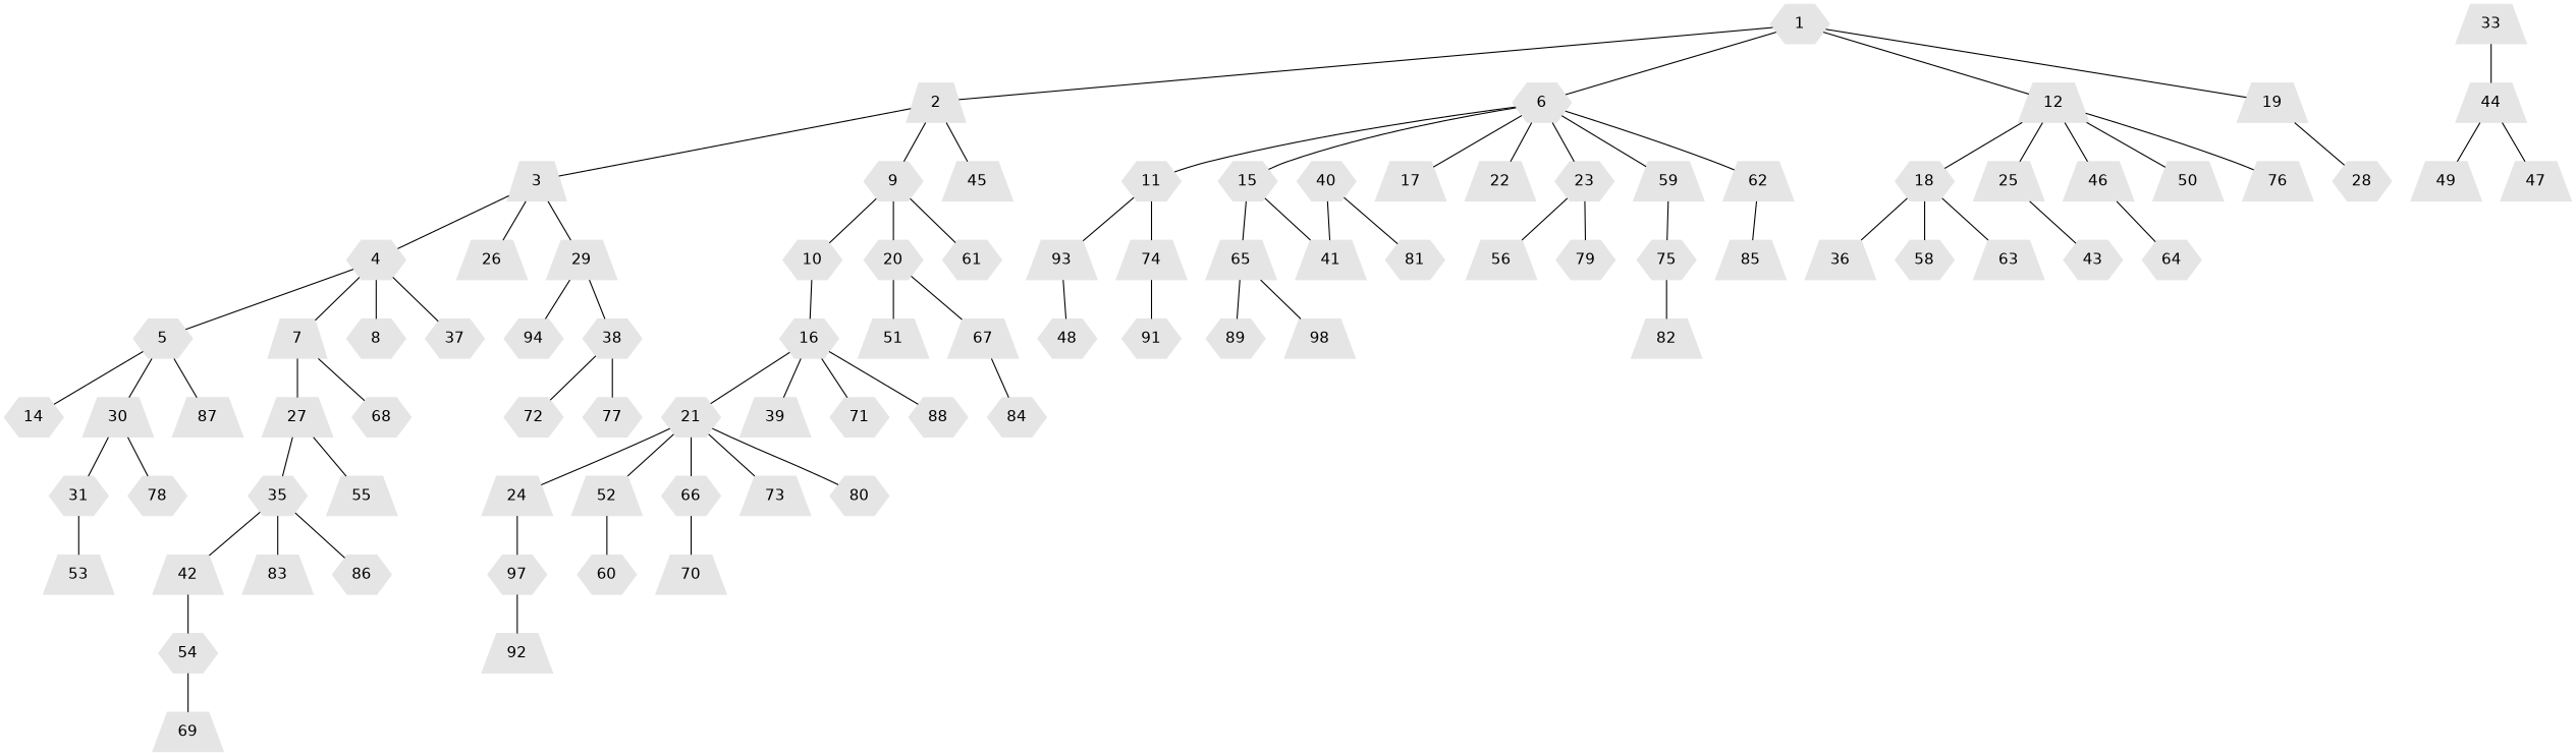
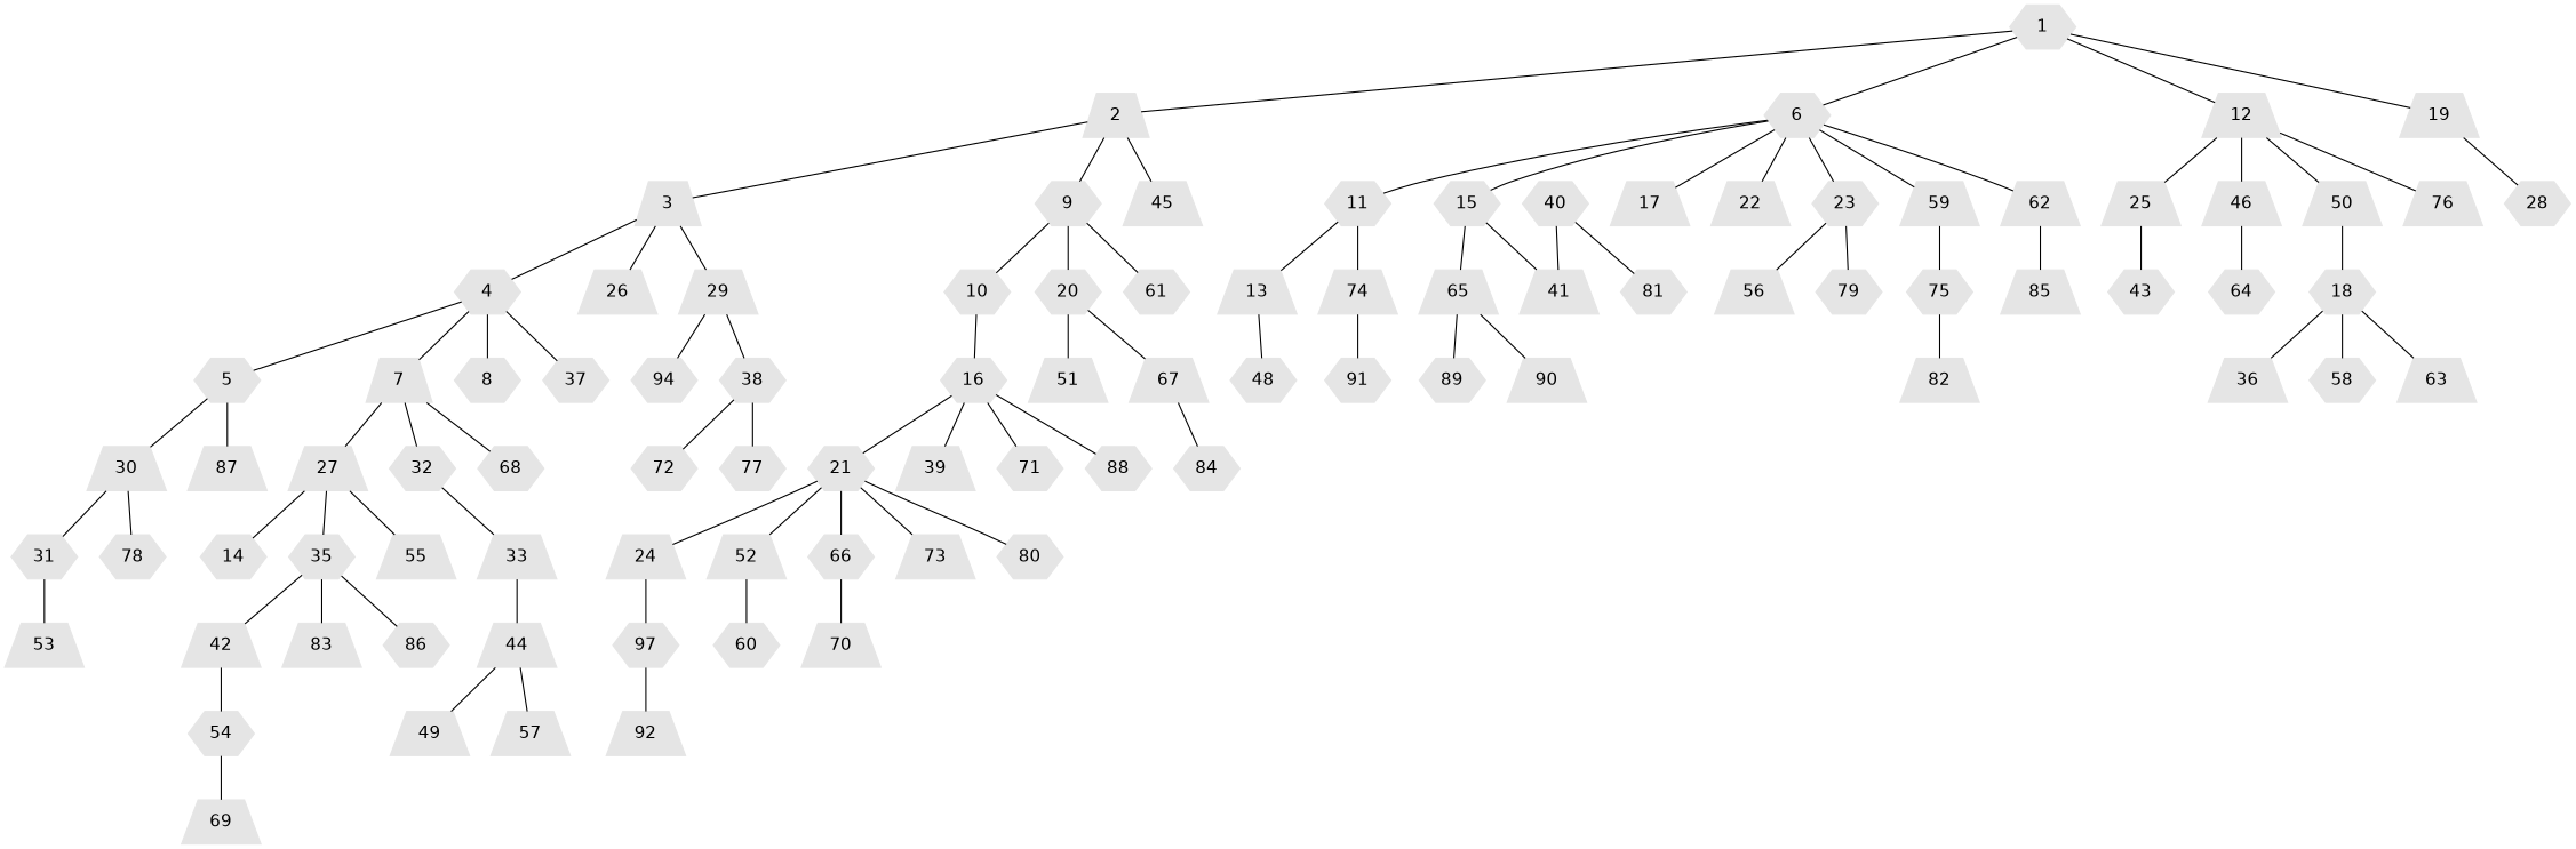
  graph {
    fontname="DejaVu Sans"
    node [color=gray90 fontname="DejaVu Sans" shape=trapezium style=filled]
    edge [fontname="DejaVu Sans"]
    2
    1 [shape=hexagon]
    6 [shape=hexagon]
    12
    19
    3
    9 [shape=hexagon]
    45
    11 [shape=hexagon]
    15 [shape=hexagon]
    17
    22
    23 [shape=hexagon]
    59
    62
    18 [shape=hexagon]
    25
    46
    50
    76
    28 [shape=hexagon]
    4 [shape=hexagon]
    26
    29
    10 [shape=hexagon]
    20 [shape=hexagon]
    61 [shape=hexagon]
    5 [shape=hexagon]
    7
    8 [shape=hexagon]
    37 [shape=hexagon]
    n32 [label=94 shape=hexagon]
    38 [shape=hexagon]
    14 [shape=hexagon]
    30
    87
    27
+   32 [shape=hexagon]
    68 [shape=hexagon]
    31 [shape=hexagon]
    78 [shape=hexagon]
-   13 [label=93]
+   13
    74
    65
    41
    56
    79 [shape=hexagon]
    75 [shape=hexagon]
    85
    35 [shape=hexagon]
    55
    33
    16 [shape=hexagon]
    51
    67
    21 [shape=hexagon]
    39
    71 [shape=hexagon]
    88 [shape=hexagon]
    48 [shape=hexagon]
    91 [shape=hexagon]
    36
    58 [shape=hexagon]
    63
    43 [shape=hexagon]
    64 [shape=hexagon]
    40 [shape=hexagon]
    81 [shape=hexagon]
    89 [shape=hexagon]
-   90 [label=98]
+   90
    24
    52
    66 [shape=hexagon]
    73
    80 [shape=hexagon]
    84 [shape=hexagon]
    n77 [label=97 shape=hexagon]
    60 [shape=hexagon]
    70
    92
    42
    83
    86 [shape=hexagon]
    72 [shape=hexagon]
    77 [shape=hexagon]
    53
    44
    49
-   57 [label=47]
+   57
    54 [shape=hexagon]
    69
    82
    2 -- 3
    2 -- 9
    2 -- 45
    1 -- 2
    1 -- 6
    1 -- 12
    1 -- 19
    6 -- 11
    6 -- 15
    6 -- 17
    6 -- 22
    6 -- 23
    6 -- 59
    6 -- 62
-   12 -- 18
+   50 -- 18
    12 -- 25
    12 -- 46
    12 -- 50
    12 -- 76
    19 -- 28
    3 -- 4
    3 -- 26
    3 -- 29
    9 -- 10
    9 -- 20
    9 -- 61
    11 -- 13
    11 -- 74
    15 -- 65
    15 -- 41
    23 -- 56
    23 -- 79
    59 -- 75
    62 -- 85
    18 -- 36
    18 -- 58
    18 -- 63
    25 -- 43
    46 -- 64
    4 -- 5
    4 -- 7
    4 -- 8
    4 -- 37
    29 -- n32
    29 -- 38
    10 -- 16
    20 -- 51
    20 -- 67
-   5 -- 14
+   27 -- 14
    5 -- 30
    5 -- 87
    7 -- 27
+   7 -- 32
    7 -- 68
    38 -- 72
    38 -- 77
    30 -- 31
    30 -- 78
    27 -- 35
    27 -- 55
+   32 -- 33
    31 -- 53
    13 -- 48
    74 -- 91
    65 -- 89
    65 -- 90
    75 -- 82
    35 -- 42
    35 -- 83
    35 -- 86
    33 -- 44
    16 -- 21
    16 -- 39
    16 -- 71
    16 -- 88
    67 -- 84
    21 -- 24
    21 -- 52
    21 -- 66
    21 -- 73
    21 -- 80
    40 -- 41
    40 -- 81
    24 -- n77
    52 -- 60
    66 -- 70
    n77 -- 92
    42 -- 54
    44 -- 49
    44 -- 57
    54 -- 69
  }
